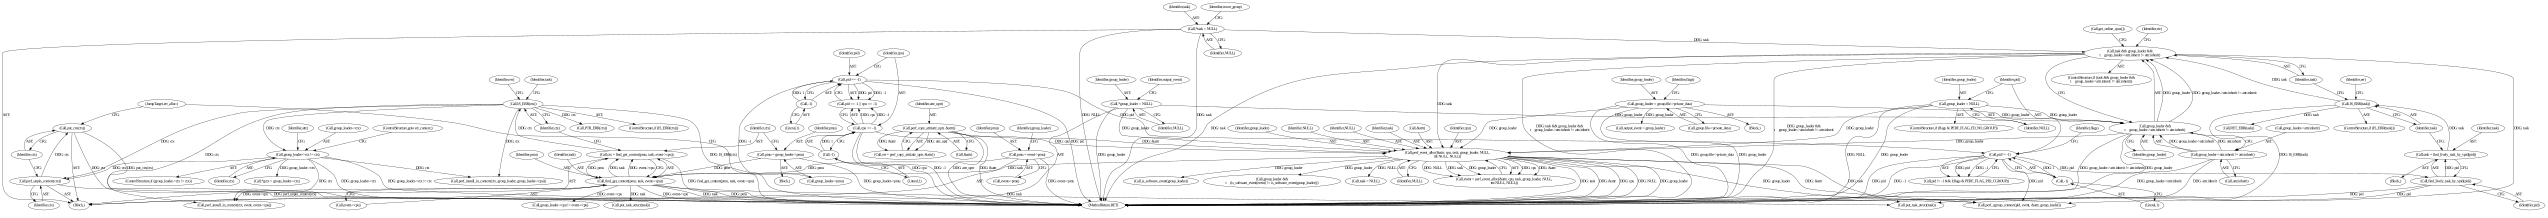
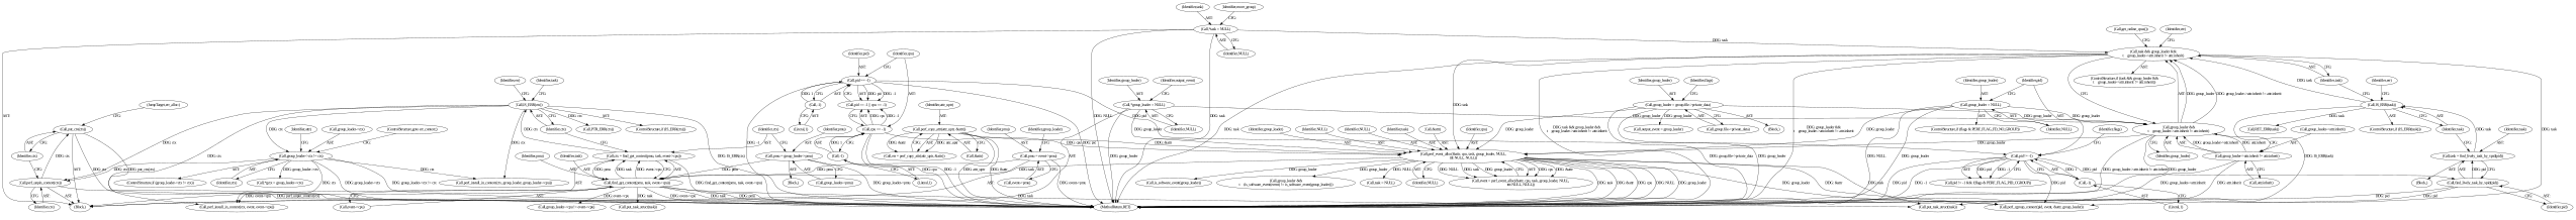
  digraph {
    fontname="Liberation Serif"
    node [fontname="Liberation Serif"]
    edge [fontname="Liberation Serif"]
    n1 [label="(Call,put_ctx(ctx))"]
    n2 [label="(Identifier,ctx)"]
    n3 [label="(MethodReturn,RET)"]
    n4 [label="(Block,)"]
    n5 [label="(Call,perf_unpin_context(ctx))"]
    n6 [label="(Identifier,ctx)"]
    n7 [label="(Call,IS_ERR(ctx))"]
    n8 [label="(Call,group_leader->ctx != ctx)"]
    n9 [label="(Call,PTR_ERR(ctx))"]
    n10 [label="(Call,perf_install_in_context(ctx, group_leader, group_leader->cpu))"]
    n11 [label="(Call,perf_install_in_context(ctx, event, event->cpu))"]
    n12 [label="(Identifier,ctx)"]
    n13 [label="(ControlStructure,if (IS_ERR(ctx)))"]
    n14 [label="(Call,*gctx = group_leader->ctx)"]
    n15 [label="(ControlStructure,if (group_leader->ctx != ctx))"]
    n16 [label="(Identifier,ctx)"]
    n17 [label="(Call,ctx = find_get_context(pmu, task, event->cpu))"]
    n18 [label="(Call,find_get_context(pmu, task, event->cpu))"]
    n19 [label="(Call,event->cpu)"]
    n20 [label="(Call,group_leader->cpu != event->cpu)"]
    n21 [label="(Call,put_task_struct(task))"]
    n22 [label="(Call,put_task_struct(task))"]
    n23 [label="(Call,pmu = event->pmu)"]
    n24 [label="(Call,event->pmu)"]
    n25 [label="(Call,pmu = group_leader->pmu)"]
    n26 [label="(Call,group_leader->pmu)"]
    n27 [label="(Block,)"]
    n28 [label="(Call,perf_event_alloc(&attr, cpu, task, group_leader, NULL,\n\t\t\t\t NULL, NULL))"]
    n29 [label="(Call,perf_cgroup_connect(pid, event, &attr, group_leader))"]
    n30 [label="(Call,task = NULL)"]
    n31 [label="(Identifier,NULL)"]
    n32 [label="(Call,event = perf_event_alloc(&attr, cpu, task, group_leader, NULL,\n\t\t\t\t NULL, NULL))"]
    n33 [label="(Call,is_software_event(group_leader))"]
    n34 [label="(Call,group_leader &&\n\t    (is_software_event(event) != is_software_event(group_leader)))"]
    n35 [label="(Call,perf_copy_attr(attr_uptr, &attr))"]
    n36 [label="(Call,err = perf_copy_attr(attr_uptr, &attr))"]
    n37 [label="(Call,&attr)"]
    n38 [label="(Call,cpu == -1)"]
    n39 [label="(Call,-1)"]
    n40 [label="(Call,pid == -1 || cpu == -1)"]
    n41 [label="(Literal,1)"]
    n42 [label="(Call,pid == -1)"]
    n43 [label="(Call,task && group_leader &&\n\t    group_leader->attr.inherit != attr.inherit)"]
    n44 [label="(Call,group_leader &&\n\t    group_leader->attr.inherit != attr.inherit)"]
    n45 [label="(Identifier,task)"]
    n46 [label="(ControlStructure,if (task && group_leader &&\n\t    group_leader->attr.inherit != attr.inherit))"]
    n47 [label="(Call,group_leader->attr.inherit != attr.inherit)"]
    n48 [label="(Identifier,group_leader)"]
    n49 [label="(Call,IS_ERR(task))"]
    n50 [label="(Call,*task = NULL)"]
    n51 [label="(Identifier,NULL)"]
    n52 [label="(Call,RET_ERR(task))"]
    n53 [label="(Identifier,task)"]
    n54 [label="(ControlStructure,if (IS_ERR(task)))"]
    n55 [label="(Call,task = find_lively_task_by_vpid(pid))"]
    n56 [label="(Call,find_lively_task_by_vpid(pid))"]
    n57 [label="(Block,)"]
    n58 [label="(Identifier,pid)"]
    n59 [label="(Call,pid != -1)"]
    n60 [label="(Call,-1)"]
    n61 [label="(Call,pid != -1 && !(flags & PERF_FLAG_PID_CGROUP))"]
    n62 [label="(Literal,1)"]
    n63 [label="(Call,-1)"]
    n64 [label="(Literal,1)"]
    n65 [label="(Call,attr.inherit)"]
    n66 [label="(Call,*group_leader = NULL)"]
    n67 [label="(Identifier,NULL)"]
    n68 [label="(Call,group_leader = group.file->private_data)"]
    n69 [label="(Call,output_event = group_leader)"]
    n70 [label="(Call,group.file->private_data)"]
    n71 [label="(Block,)"]
    n72 [label="(Call,group_leader = NULL)"]
    n73 [label="(ControlStructure,if (flags & PERF_FLAG_FD_NO_GROUP))"]
    n74 [label="(Identifier,NULL)"]
    n75 [label="(Identifier,attr)"]
    n76 [label="(Identifier,attr_uptr)"]
    n77 [label="(Identifier,group_leader)"]
    n78 [label="(Identifier,group_leader)"]
    n79 [label="(Identifier,flags)"]
    n80 [label="(Identifier,task)"]
    n81 [label="(Identifier,group_leader)"]
    n82 [label="(Identifier,pmu)"]
    n83 [label="(Call,group_leader->ctx)"]
    n84 [label="(Identifier,pmu)"]
    n85 [label="(Identifier,cpu)"]
    n86 [label="(Identifier,pmu)"]
    n87 [label="(Call,&attr)"]
    n88 [label="(Call,group_leader->attr.inherit)"]
    n89 [label="(Identifier,task)"]
    n90 [label="(Identifier,pid)"]
    n91 [label="(Identifier,pid)"]
    n92 [label="(Identifier,task)"]
    n93 [label="(Identifier,move_group)"]
    n94 [label="(Call,get_online_cpus())"]
    n95 [label="(Identifier,task)"]
    n96 [label="(Identifier,cpu)"]
    n97 [label="(JumpTarget,err_alloc:)"]
    n98 [label="(Identifier,group_leader)"]
    n99 [label="(ControlStructure,goto err_context;)"]
    n100 [label="(Identifier,ctx)"]
    n101 [label="(Identifier,task)"]
    n102 [label="(Identifier,group_leader)"]
    n103 [label="(Identifier,NULL)"]
    n104 [label="(Identifier,flags)"]
    n105 [label="(Identifier,err)"]
    n106 [label="(Identifier,err)"]
    n107 [label="(Identifier,err)"]
    n108 [label="(Identifier,NULL)"]
    n109 [label="(Identifier,output_event)"]
    n1 -> n2 [label="CFG: "]
    n1 -> n3 [label="DDG: put_ctx(ctx)"]
    n1 -> n3 [label="DDG: ctx"]
    n1 -> n4 [label="AST: "]
    n2 -> n1 [label="AST: "]
    n2 -> n5 [label="CFG: "]
    n5 -> n1 [label="DDG: ctx"]
    n5 -> n3 [label="DDG: perf_unpin_context(ctx)"]
    n5 -> n4 [label="AST: "]
    n5 -> n6 [label="CFG: "]
    n6 -> n5 [label="AST: "]
    n7 -> n3 [label="DDG: IS_ERR(ctx)"]
    n7 -> n5 [label="DDG: ctx"]
    n7 -> n8 [label="DDG: ctx"]
    n7 -> n9 [label="DDG: ctx"]
    n7 -> n10 [label="DDG: ctx"]
    n7 -> n11 [label="DDG: ctx"]
    n7 -> n12 [label="CFG: "]
    n7 -> n13 [label="AST: "]
    n8 -> n3 [label="DDG: group_leader->ctx != ctx"]
    n8 -> n3 [label="DDG: group_leader->ctx"]
    n8 -> n5 [label="DDG: ctx"]
    n8 -> n10 [label="DDG: ctx"]
    n8 -> n11 [label="DDG: ctx"]
    n8 -> n14 [label="DDG: group_leader->ctx"]
    n8 -> n15 [label="AST: "]
    n8 -> n16 [label="CFG: "]
    n12 -> n7 [label="AST: "]
    n12 -> n17 [label="CFG: "]
    n16 -> n8 [label="AST: "]
    n17 -> n3 [label="DDG: find_get_context(pmu, task, event->cpu)"]
    n17 -> n4 [label="AST: "]
    n17 -> n7 [label="DDG: ctx"]
    n17 -> n18 [label="CFG: "]
    n18 -> n3 [label="DDG: task"]
    n18 -> n3 [label="DDG: pmu"]
    n18 -> n3 [label="DDG: event->cpu"]
    n18 -> n11 [label="DDG: event->cpu"]
    n18 -> n17 [label="AST: "]
    n18 -> n17 [label="DDG: pmu"]
    n18 -> n17 [label="DDG: task"]
    n18 -> n17 [label="DDG: event->cpu"]
    n18 -> n19 [label="CFG: "]
    n18 -> n20 [label="DDG: event->cpu"]
    n18 -> n21 [label="DDG: task"]
    n18 -> n22 [label="DDG: task"]
    n19 -> n18 [label="AST: "]
    n23 -> n3 [label="DDG: event->pmu"]
    n23 -> n4 [label="AST: "]
    n23 -> n18 [label="DDG: pmu"]
    n23 -> n24 [label="CFG: "]
    n24 -> n23 [label="AST: "]
    n25 -> n3 [label="DDG: group_leader->pmu"]
    n25 -> n18 [label="DDG: pmu"]
-   n97 -> n26 [label="CFG: "]
+   n25 -> n26 [label="CFG: "]
    n25 -> n27 [label="AST: "]
    n26 -> n25 [label="AST: "]
    n28 -> n3 [label="DDG: task"]
    n28 -> n3 [label="DDG: &attr"]
    n28 -> n3 [label="DDG: cpu"]
    n28 -> n3 [label="DDG: NULL"]
    n28 -> n3 [label="DDG: group_leader"]
    n28 -> n18 [label="DDG: task"]
    n28 -> n22 [label="DDG: task"]
    n28 -> n29 [label="DDG: &attr"]
    n28 -> n29 [label="DDG: group_leader"]
    n28 -> n30 [label="DDG: NULL"]
    n28 -> n31 [label="CFG: "]
    n28 -> n32 [label="AST: "]
    n28 -> n32 [label="DDG: cpu"]
    n28 -> n32 [label="DDG: &attr"]
    n28 -> n32 [label="DDG: NULL"]
    n28 -> n32 [label="DDG: task"]
    n28 -> n32 [label="DDG: group_leader"]
    n28 -> n33 [label="DDG: group_leader"]
    n28 -> n34 [label="DDG: group_leader"]
    n31 -> n28 [label="AST: "]
    n32 -> n28 [label="CFG: "]
    n35 -> n3 [label="DDG: attr_uptr"]
    n35 -> n3 [label="DDG: &attr"]
    n35 -> n28 [label="DDG: &attr"]
    n35 -> n36 [label="AST: "]
    n35 -> n36 [label="DDG: attr_uptr"]
    n35 -> n36 [label="DDG: &attr"]
    n35 -> n37 [label="CFG: "]
    n36 -> n35 [label="CFG: "]
    n37 -> n35 [label="AST: "]
    n38 -> n3 [label="DDG: -1"]
    n38 -> n3 [label="DDG: cpu"]
    n38 -> n28 [label="DDG: cpu"]
    n38 -> n39 [label="CFG: "]
    n38 -> n40 [label="AST: "]
    n38 -> n40 [label="DDG: cpu"]
    n38 -> n40 [label="DDG: -1"]
    n39 -> n38 [label="AST: "]
    n39 -> n38 [label="DDG: 1"]
    n39 -> n41 [label="CFG: "]
    n40 -> n38 [label="CFG: "]
    n40 -> n42 [label="CFG: "]
    n41 -> n39 [label="AST: "]
    n42 -> n3 [label="DDG: -1"]
    n42 -> n3 [label="DDG: pid"]
    n42 -> n40 [label="AST: "]
    n42 -> n40 [label="DDG: pid"]
    n42 -> n40 [label="DDG: -1"]
    n42 -> n59 [label="DDG: pid"]
    n42 -> n63 [label="CFG: "]
    n43 -> n3 [label="DDG: group_leader &&\n\t    group_leader->attr.inherit != attr.inherit"]
    n43 -> n3 [label="DDG: task"]
    n43 -> n3 [label="DDG: task && group_leader &&\n\t    group_leader->attr.inherit != attr.inherit"]
    n43 -> n22 [label="DDG: task"]
    n43 -> n28 [label="DDG: task"]
    n43 -> n44 [label="CFG: "]
    n43 -> n45 [label="CFG: "]
    n43 -> n46 [label="AST: "]
    n44 -> n3 [label="DDG: group_leader->attr.inherit != attr.inherit"]
    n44 -> n3 [label="DDG: group_leader"]
    n44 -> n28 [label="DDG: group_leader"]
    n44 -> n43 [label="AST: "]
    n44 -> n43 [label="DDG: group_leader"]
    n44 -> n43 [label="DDG: group_leader->attr.inherit != attr.inherit"]
    n44 -> n47 [label="CFG: "]
    n44 -> n48 [label="CFG: "]
    n45 -> n43 [label="AST: "]
    n45 -> n49 [label="CFG: "]
    n47 -> n3 [label="DDG: attr.inherit"]
    n47 -> n3 [label="DDG: group_leader->attr.inherit"]
    n47 -> n44 [label="AST: "]
    n47 -> n44 [label="DDG: group_leader->attr.inherit"]
    n47 -> n44 [label="DDG: attr.inherit"]
    n47 -> n65 [label="CFG: "]
    n48 -> n44 [label="AST: "]
    n49 -> n3 [label="DDG: IS_ERR(task)"]
    n49 -> n43 [label="DDG: task"]
    n49 -> n52 [label="DDG: task"]
    n49 -> n53 [label="CFG: "]
    n49 -> n54 [label="AST: "]
    n50 -> n3 [label="DDG: task"]
    n50 -> n3 [label="DDG: NULL"]
    n50 -> n4 [label="AST: "]
    n50 -> n43 [label="DDG: task"]
    n50 -> n51 [label="CFG: "]
    n51 -> n50 [label="AST: "]
    n53 -> n49 [label="AST: "]
    n53 -> n55 [label="CFG: "]
    n55 -> n49 [label="DDG: task"]
    n55 -> n56 [label="CFG: "]
    n55 -> n57 [label="AST: "]
    n56 -> n3 [label="DDG: pid"]
    n56 -> n29 [label="DDG: pid"]
    n56 -> n55 [label="AST: "]
    n56 -> n55 [label="DDG: pid"]
    n56 -> n58 [label="CFG: "]
    n58 -> n56 [label="AST: "]
    n59 -> n3 [label="DDG: pid"]
    n59 -> n3 [label="DDG: -1"]
    n59 -> n29 [label="DDG: pid"]
    n59 -> n56 [label="DDG: pid"]
    n59 -> n60 [label="CFG: "]
    n59 -> n61 [label="AST: "]
    n59 -> n61 [label="DDG: pid"]
    n59 -> n61 [label="DDG: -1"]
    n60 -> n59 [label="AST: "]
    n60 -> n59 [label="DDG: 1"]
    n60 -> n62 [label="CFG: "]
    n61 -> n59 [label="CFG: "]
    n62 -> n60 [label="AST: "]
    n63 -> n42 [label="AST: "]
    n63 -> n42 [label="DDG: 1"]
    n63 -> n64 [label="CFG: "]
    n64 -> n63 [label="AST: "]
    n65 -> n47 [label="AST: "]
    n66 -> n3 [label="DDG: group_leader"]
    n66 -> n4 [label="AST: "]
    n66 -> n28 [label="DDG: group_leader"]
    n66 -> n44 [label="DDG: group_leader"]
    n66 -> n67 [label="CFG: "]
    n67 -> n66 [label="AST: "]
    n68 -> n3 [label="DDG: group.file->private_data"]
    n68 -> n3 [label="DDG: group_leader"]
    n68 -> n28 [label="DDG: group_leader"]
    n68 -> n44 [label="DDG: group_leader"]
    n68 -> n69 [label="DDG: group_leader"]
    n68 -> n70 [label="CFG: "]
    n68 -> n71 [label="AST: "]
    n70 -> n68 [label="AST: "]
    n72 -> n3 [label="DDG: NULL"]
    n72 -> n3 [label="DDG: group_leader"]
    n72 -> n28 [label="DDG: group_leader"]
    n72 -> n44 [label="DDG: group_leader"]
    n72 -> n73 [label="AST: "]
    n72 -> n74 [label="CFG: "]
    n74 -> n72 [label="AST: "]
    n75 -> n8 [label="CFG: "]
    n76 -> n35 [label="AST: "]
    n77 -> n72 [label="AST: "]
    n78 -> n66 [label="AST: "]
    n79 -> n68 [label="CFG: "]
    n80 -> n28 [label="AST: "]
    n81 -> n68 [label="AST: "]
    n82 -> n23 [label="AST: "]
    n83 -> n8 [label="AST: "]
    n84 -> n25 [label="AST: "]
    n85 -> n38 [label="AST: "]
    n85 -> n42 [label="CFG: "]
    n86 -> n18 [label="AST: "]
    n87 -> n28 [label="AST: "]
    n88 -> n47 [label="AST: "]
    n89 -> n7 [label="CFG: "]
    n90 -> n42 [label="AST: "]
    n91 -> n59 [label="AST: "]
    n91 -> n72 [label="CFG: "]
    n92 -> n50 [label="AST: "]
    n93 -> n50 [label="CFG: "]
    n94 -> n43 [label="CFG: "]
    n95 -> n55 [label="AST: "]
    n96 -> n28 [label="AST: "]
    n97 -> n1 [label="CFG: "]
    n98 -> n28 [label="AST: "]
    n99 -> n8 [label="CFG: "]
    n100 -> n17 [label="AST: "]
    n100 -> n25 [label="CFG: "]
    n101 -> n18 [label="AST: "]
    n102 -> n23 [label="CFG: "]
    n103 -> n28 [label="AST: "]
    n104 -> n59 [label="CFG: "]
    n105 -> n49 [label="CFG: "]
    n106 -> n7 [label="CFG: "]
    n107 -> n43 [label="CFG: "]
    n108 -> n28 [label="AST: "]
    n109 -> n66 [label="CFG: "]
  }
